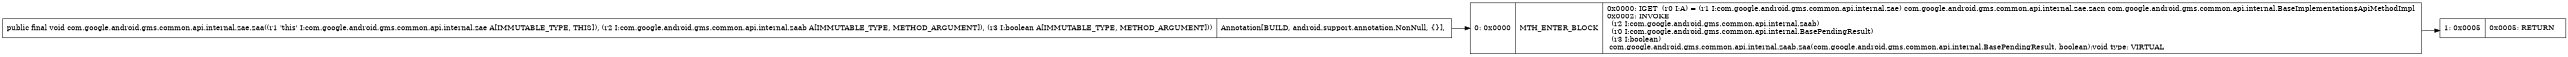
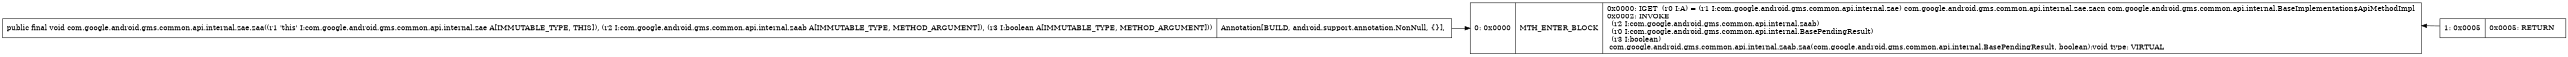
  digraph {
    rankdir=LR
    node [shape=record]
    n1 [label="{0\:\ 0x0000|MTH_ENTER_BLOCK\l|0x0000: IGET  (r0 I:A) = (r1 I:com.google.android.gms.common.api.internal.zae) com.google.android.gms.common.api.internal.zae.zacn com.google.android.gms.common.api.internal.BaseImplementation$ApiMethodImpl \l0x0002: INVOKE  \l  (r2 I:com.google.android.gms.common.api.internal.zaab)\l  (r0 I:com.google.android.gms.common.api.internal.BasePendingResult)\l  (r3 I:boolean)\l com.google.android.gms.common.api.internal.zaab.zaa(com.google.android.gms.common.api.internal.BasePendingResult, boolean):void type: VIRTUAL \l}"]
    n2 [label="{1\:\ 0x0005|0x0005: RETURN   \l}"]
    n3 [label="{public final void com.google.android.gms.common.api.internal.zae.zaa((r1 'this' I:com.google.android.gms.common.api.internal.zae A[IMMUTABLE_TYPE, THIS]), (r2 I:com.google.android.gms.common.api.internal.zaab A[IMMUTABLE_TYPE, METHOD_ARGUMENT]), (r3 I:boolean A[IMMUTABLE_TYPE, METHOD_ARGUMENT]))  | Annotation[BUILD, android.support.annotation.NonNull, \{\}], \l}"]
-   n1 -> n2
+   n2 -> n1
    n3 -> n1
  }
